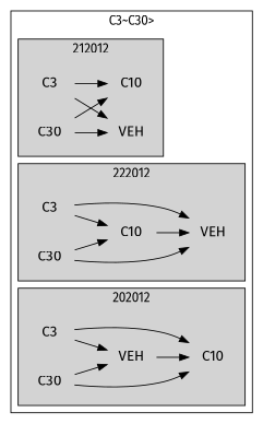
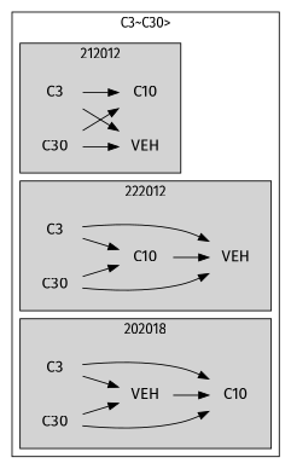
  strict digraph {
    compound=false
    labelloc=t
    rankdir=LR
    fontname="Fira Sans"
    node [fontsize=16 shape=plaintext fontname="Fira Sans"]
    edge [fontname="Fira Sans"]
    n1 [label=VEH]
    n2 [label=C3]
    n3 [label=C10]
    n4 [label=C30]
    n5 [label=VEH]
    n6 [label=C3]
    n7 [label=C10]
    n8 [label=C30]
    n9 [label=VEH]
    n10 [label=C10]
    n11 [label=C3]
    n12 [label=C30]
    subgraph cluster_1 {
      label="C3~C30>"
      subgraph cluster_2 {
        label=212012
        style=filled
        n1
        n2
        n3
        n4
      }
      subgraph cluster_3 {
        label=222012
        style=filled
        n5
        n6
        n7
        n8
      }
      subgraph cluster_4 {
-       label=202012
+       label=202018
        style=filled
        n9
        n10
        n11
        n12
      }
    }
    n2 -> n1
    n2 -> n3
    n4 -> n1
    n4 -> n3
    n6 -> n5
    n6 -> n7
    n7 -> n5
    n8 -> n5
    n8 -> n7
    n9 -> n10
    n11 -> n9
    n11 -> n10
    n12 -> n9
    n12 -> n10
  }
